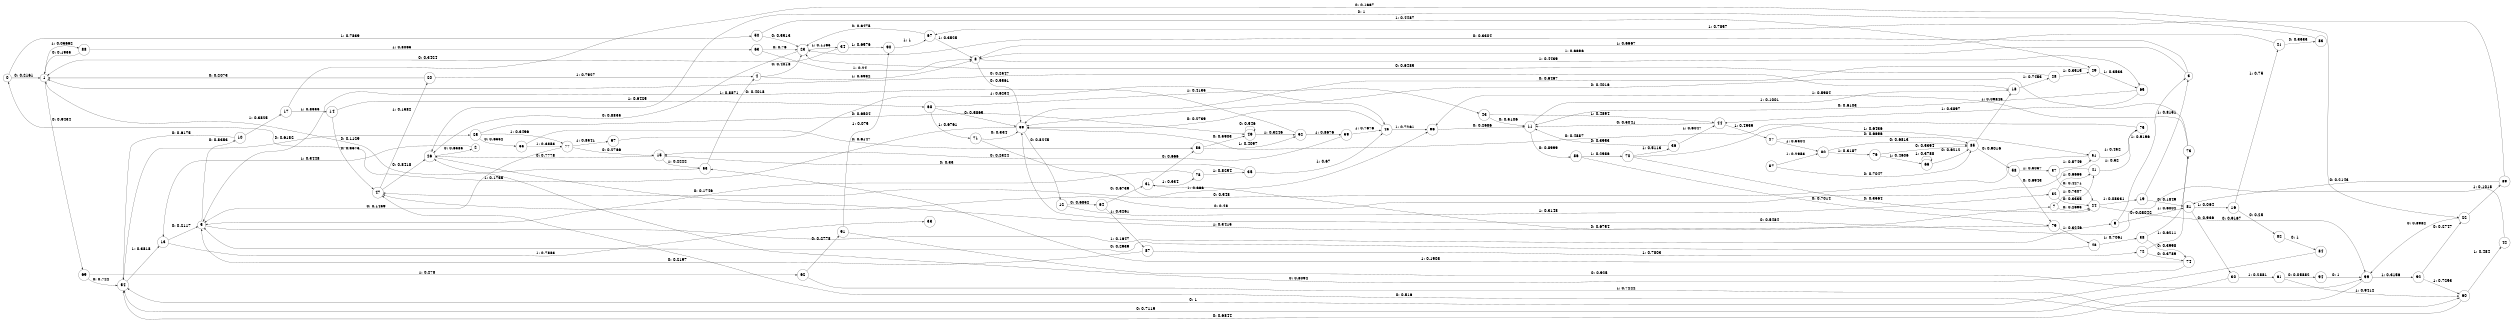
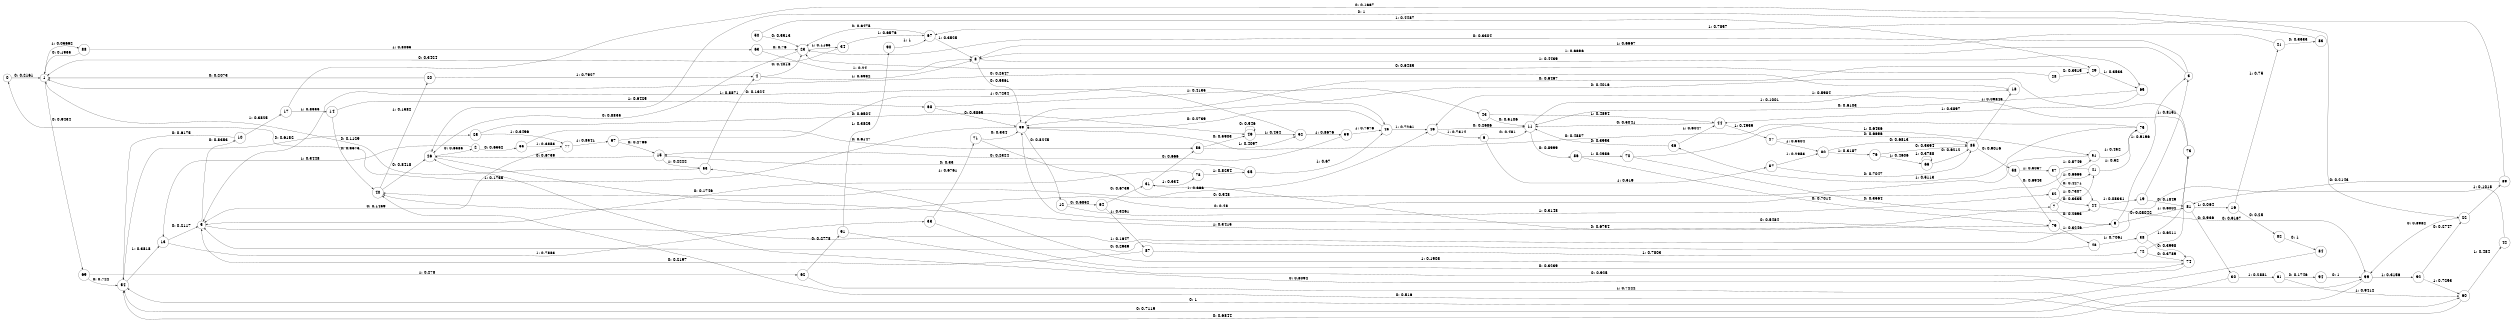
  digraph {
    rankdir=LR
    node [fontsize=24 shape=circle]
    edge [fontsize=24]
    0
    1
    50
    69
    88
    23
    29
    54
    62
    63
    26
    34
    39
    65
    13
    25
    60
    91
    8
    2
    55
    77
    56
    5
    33
    n26 [label=97]
    49
    52
    10
    9
    74
    71
    3
    7
    67
    12
    11
    44
    4
    17
    81
    14
    22
    16
    30
+   6
    57
    86
    18
    85
    80
    79
    70
    28
    58
    76
    24
    41
    19
    n60 [label=99]
-   40 [label=47]
+   40
    75
    92
    20
    36
    64
    32
    27
    82
    21
    61
    68
    89
    31
    48
    51
    87
    78
    72
    53
-   46 [label=96]
+   46
    43
    15
    84
    83
    59
    45
    37
    66
    94
    42
    35
    38
    73
    90
    0 -> 1 [label="0: 0.2161   "]
-   0 -> 50 [label="1: 0.7839   "]
    1 -> 69 [label="0: 0.9434   "]
    1 -> 88 [label="1: 0.05662  "]
    50 -> 23 [label="0: 0.5513   "]
    50 -> 29 [label="1: 0.4487   "]
    69 -> 54 [label="0: 0.722    "]
    69 -> 62 [label="1: 0.278    "]
    88 -> 1 [label="0: 0.1935   "]
    88 -> 63 [label="1: 0.8065   "]
    23 -> 26 [label="0: 0.8835   "]
    23 -> 34 [label="1: 0.1165   "]
    29 -> 39 [label="0: 0.6467   "]
    29 -> 65 [label="1: 0.3533   "]
    54 -> 13 [label="1: 0.3818   "]
    54 -> 25 [label="0: 0.6182   "]
    62 -> 60 [label="1: 0.7222   "]
    62 -> 91 [label="0: 0.2778   "]
    63 -> 23 [label="0: 0.76     "]
    63 -> 8 [label="1: 0.24     "]
    26 -> 2 [label="0: 0.6585   "]
    26 -> 7 [label="1: 0.3415   "]
    34 -> 1 [label="0: 0.3424   "]
-   34 -> 90 [label="1: 0.6576   "]
+   34 -> 67 [label="1: 0.6576   "]
    39 -> 0 [label="1: 0.1755   "]
    39 -> 12 [label="0: 0.8245   "]
    65 -> 11 [label="0: 0.6103   "]
    65 -> 44 [label="1: 0.3897   "]
    13 -> 5 [label="0: 0.2117   "]
    13 -> 33 [label="1: 0.7883   "]
    25 -> 77 [label="1: 0.3496   "]
    25 -> 49 [label="0: 0.6504   "]
    60 -> 40 [label="0: 0.516    "]
    60 -> 42 [label="1: 0.484    "]
    91 -> n60 [label="0: 0.925    "]
-   91 -> 90 [label="1: 0.075    "]
+   91 -> 90 [label="1: 0.3825   "]
    8 -> 39 [label="0: 0.5561   "]
    8 -> 65 [label="1: 0.4439   "]
    2 -> 13 [label="1: 0.3448   "]
-   25 -> 55 [label="0: 0.6552   "]
+   2 -> 55 [label="0: 0.6552   "]
    55 -> 77 [label="1: 0.3853   "]
    55 -> 56 [label="0: 0.6147   "]
    77 -> 5 [label="0: 0.1459   "]
    77 -> n26 [label="1: 0.8541   "]
    56 -> 49 [label="0: 0.5903   "]
    56 -> 52 [label="1: 0.4097   "]
    5 -> 10 [label="0: 0.8353   "]
    5 -> 9 [label="1: 0.1647   "]
-   68 -> 71 [label="1: 0.6761   "]
-   77 -> 15 [label="0: 0.2766   "]
-   n26 -> 45 [label="1: 0.6234   "]
+   33 -> 74 [label="0: 0.3239   "]
+   33 -> 71 [label="1: 0.6761   "]
+   n26 -> 15 [label="0: 0.2766   "]
+   n26 -> 45 [label="1: 0.7234   "]
    49 -> 49 [label="0: 0.546    "]
-   49 -> 52 [label="1: 0.3246   "]
-   52 -> 5 [label="0: 0.4018   "]
+   49 -> 52 [label="1: 0.454    "]
+   52 -> 5 [label="0: 0.1324   "]
    52 -> 59 [label="1: 0.8676   "]
    10 -> 54 [label="0: 0.6175   "]
    10 -> 17 [label="1: 0.3825   "]
    9 -> 3 [label="1: 0.9196   "]
    9 -> 81 [label="0: 0.08042  "]
    74 -> 26 [label="0: 0.8092   "]
    74 -> 53 [label="1: 0.1908   "]
    71 -> 39 [label="0: 0.334    "]
    71 -> 46 [label="1: 0.666    "]
    3 -> 23 [label="0: 0.3304   "]
    3 -> 8 [label="1: 0.6696   "]
-   7 -> 24 [label="0: 0.2693   "]
+   7 -> 9 [label="0: 0.2693   "]
    7 -> 41 [label="1: 0.7307   "]
    67 -> 23 [label="0: 0.6475   "]
    67 -> 8 [label="1: 0.3525   "]
    12 -> 64 [label="0: 0.6852   "]
    12 -> 32 [label="1: 0.3148   "]
    11 -> 86 [label="0: 0.8999   "]
    11 -> 18 [label="1: 0.1001   "]
    44 -> 11 [label="0: 0.5041   "]
    44 -> 27 [label="1: 0.4959   "]
    4 -> 23 [label="0: 0.4018   "]
    4 -> 8 [label="1: 0.5982   "]
    17 -> 14 [label="1: 0.8333   "]
    17 -> 22 [label="0: 0.1667   "]
    81 -> 16 [label="1: 0.064    "]
    81 -> 30 [label="0: 0.936    "]
    14 -> 40 [label="0: 0.3575   "]
    14 -> 68 [label="1: 0.6425   "]
    22 -> n60 [label="0: 0.8982   "]
    22 -> 89 [label="1: 0.1018   "]
    16 -> 82 [label="0: 0.25     "]
    16 -> 21 [label="1: 0.75     "]
    30 -> 54 [label="0: 0.7119   "]
    30 -> 61 [label="1: 0.2881   "]
+   6 -> 11 [label="0: 0.481    "]
+   6 -> 57 [label="1: 0.519    "]
    57 -> 85 [label="0: 0.7047   "]
    57 -> 80 [label="1: 0.2953   "]
    86 -> 79 [label="0: 0.7014   "]
    86 -> 70 [label="1: 0.2986   "]
    18 -> 1 [label="0: 0.2547   "]
-   18 -> 28 [label="1: 0.7453   "]
    85 -> 18 [label="1: 0.09843  "]
    85 -> 58 [label="0: 0.9016   "]
    80 -> 85 [label="0: 0.6813   "]
    80 -> 76 [label="1: 0.3187   "]
    79 -> 31 [label="0: 0.6754   "]
    79 -> 48 [label="1: 0.3246   "]
    70 -> 24 [label="0: 0.3564   "]
    70 -> 51 [label="1: 0.6436   "]
    28 -> 23 [label="0: 0.6485   "]
-   28 -> 29 [label="1: 0.3515   "]
+   28 -> 29 [label="2: 0.3515   "]
    58 -> 79 [label="0: 0.6943   "]
    58 -> 37 [label="1: 0.3057   "]
    76 -> 85 [label="0: 0.5394   "]
    76 -> 66 [label="1: 0.4606   "]
    24 -> 19 [label="1: 0.08331  "]
    24 -> n60 [label="0: 0.9167   "]
    41 -> 40 [label="0: 0.48     "]
    41 -> 75 [label="1: 0.52     "]
    19 -> 3 [label="1: 0.8151   "]
    19 -> 81 [label="0: 0.1849   "]
    n60 -> 54 [label="0: 0.6844   "]
    n60 -> 92 [label="1: 0.3156   "]
    40 -> 26 [label="0: 0.8418   "]
    40 -> 20 [label="1: 0.1582   "]
    75 -> 39 [label="0: 0.4887   "]
-   70 -> 36 [label="1: 0.5113   "]
+   75 -> 36 [label="1: 0.5113   "]
    92 -> 60 [label="1: 0.7253   "]
    92 -> 22 [label="0: 0.2747   "]
    20 -> 1 [label="0: 0.2073   "]
    20 -> 4 [label="1: 0.7927   "]
    36 -> 11 [label="0: 0.3953   "]
    36 -> 44 [label="1: 0.6047   "]
    64 -> 31 [label="0: 0.6739   "]
    64 -> 87 [label="1: 0.3261   "]
    32 -> 24 [label="0: 0.3335   "]
    32 -> 41 [label="1: 0.6665   "]
    27 -> 85 [label="0: 0.6696   "]
    27 -> 80 [label="1: 0.3304   "]
    82 -> 84 [label="0: 1        "]
    21 -> 8 [label="1: 0.6667   "]
    21 -> 83 [label="0: 0.3333   "]
    61 -> 60 [label="1: 0.9412   "]
-   61 -> 94 [label="0: 0.05882  "]
+   61 -> 94 [label="0: 0.1746   "]
    68 -> 39 [label="0: 0.5865   "]
    68 -> 43 [label="1: 0.4135   "]
    89 -> 67 [label="1: 0.7857   "]
    89 -> 81 [label="0: 0.2143   "]
    31 -> 56 [label="0: 0.666    "]
    31 -> 78 [label="1: 0.334    "]
    48 -> 5 [label="0: 0.2939   "]
    48 -> 38 [label="1: 0.7061   "]
    51 -> 40 [label="0: 0.548    "]
    51 -> 75 [label="1: 0.452    "]
    87 -> 5 [label="0: 0.2197   "]
    87 -> 72 [label="1: 0.7803   "]
    78 -> 5 [label="0: 0.1746   "]
    78 -> 35 [label="1: 0.8254   "]
    72 -> 74 [label="0: 0.3789   "]
    72 -> 73 [label="1: 0.6211   "]
    53 -> 1 [label="0: 0.1129   "]
    53 -> 4 [label="1: 0.8871   "]
    46 -> 11 [label="0: 0.2686   "]
+   46 -> 6 [label="1: 0.7314   "]
    43 -> 11 [label="0: 0.5106   "]
    43 -> 44 [label="1: 0.4894   "]
-   15 -> 26 [label="0: 0.7778   "]
+   15 -> 26 [label="0: 0.6739   "]
    15 -> 53 [label="1: 0.2222   "]
    84 -> 54 [label="0: 1        "]
    83 -> 26 [label="0: 1        "]
    59 -> 15 [label="0: 0.2324   "]
    59 -> 45 [label="1: 0.7676   "]
    45 -> 39 [label="0: 0.2739   "]
    45 -> 46 [label="1: 0.7261   "]
    37 -> 24 [label="0: 0.4271   "]
    37 -> 51 [label="1: 0.5749   "]
    66 -> 85 [label="0: 0.6212   "]
    66 -> 66 [label="1: 0.3788   "]
    94 -> n60 [label="0: 1        "]
    42 -> 39 [label="0: 0.5484   "]
    35 -> 15 [label="0: 0.33     "]
    35 -> 45 [label="1: 0.67     "]
    38 -> 74 [label="0: 0.3998   "]
    38 -> 73 [label="1: 0.6002   "]
    73 -> 39 [label="0: 0.4016   "]
    73 -> 46 [label="1: 0.5984   "]
    90 -> 67 [label="1: 1        "]
  }
